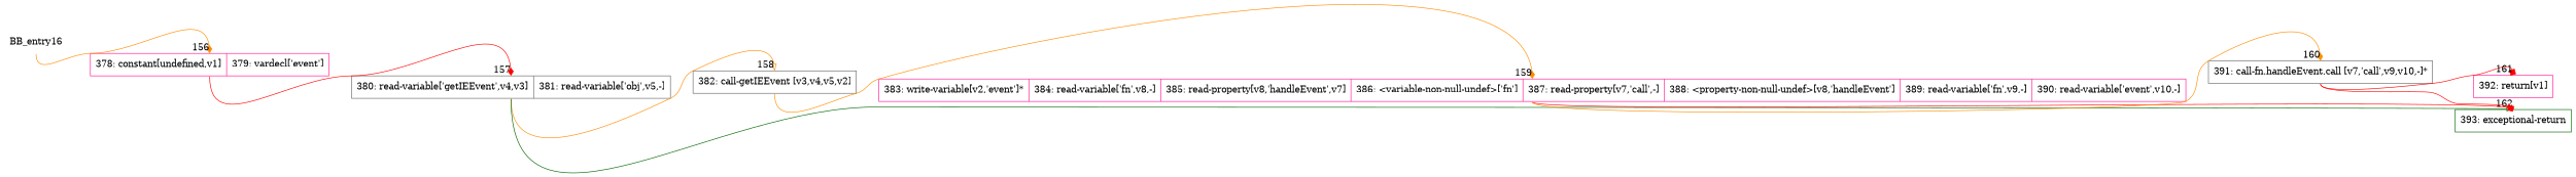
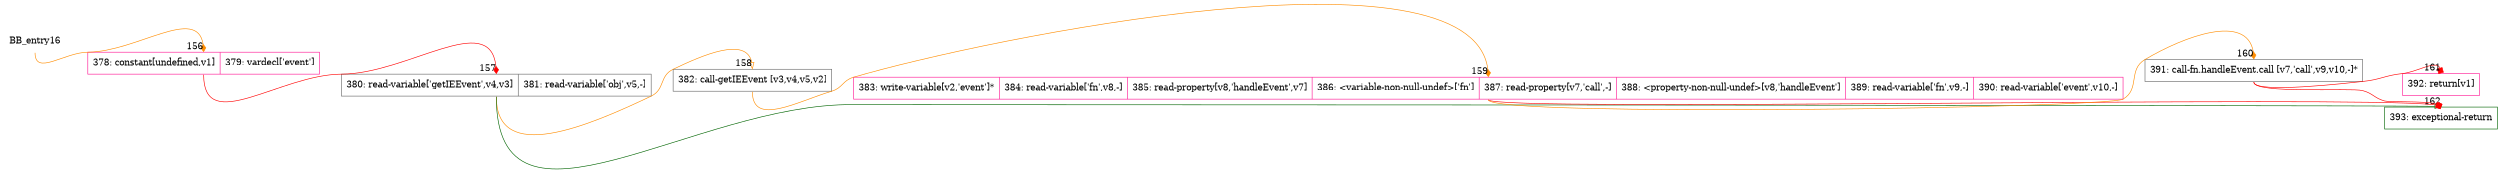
  digraph {
    rankdir=LR
    node [color=deeppink shape=record]
    edge [arrowhead=diamond color=darkorange headport=n tailport=s]
    BB_entry16 [color=black shape=none]
    n2 [label="{378: constant[undefined,v1]|379: vardecl['event']}"]
    n3 [color=gray40 label="{380: read-variable['getIEEvent',v4,v3]|381: read-variable['obj',v5,-]}"]
    n4 [color=gray40 label="{382: call-getIEEvent [v3,v4,v5,v2]}"]
    n5 [color=darkgreen label="{393: exceptional-return}"]
    n6 [label="{383: write-variable[v2,'event']*|384: read-variable['fn',v8,-]|385: read-property[v8,'handleEvent',v7]|386: \<variable-non-null-undef\>['fn']|387: read-property[v7,'call',-]|388: \<property-non-null-undef\>[v8,'handleEvent']|389: read-variable['fn',v9,-]|390: read-variable['event',v10,-]}"]
    n7 [color=gray40 label="{391: call-fn.handleEvent.call [v7,'call',v9,v10,-]*}"]
    n8 [label="{392: return[v1]}"]
    BB_entry16 -> n2 [headlabel="    156"]
    n2 -> n3 [color=red headlabel="      157"]
    n3 -> n4 [arrowhead=onormal headlabel="      158"]
    n3 -> n5 [arrowhead=onormal color=darkgreen headlabel="      162"]
    n4 -> n6 [headlabel="      159"]
    n6 -> n5 [arrowhead=box color=red]
    n6 -> n7 [headlabel="      160"]
-   n7 -> n5 [arrowhead=onormal color=red]
+   n7 -> n5 [arrowhead=box color=red]
    n7 -> n8 [arrowhead=box color=red headlabel="      161"]
  }
